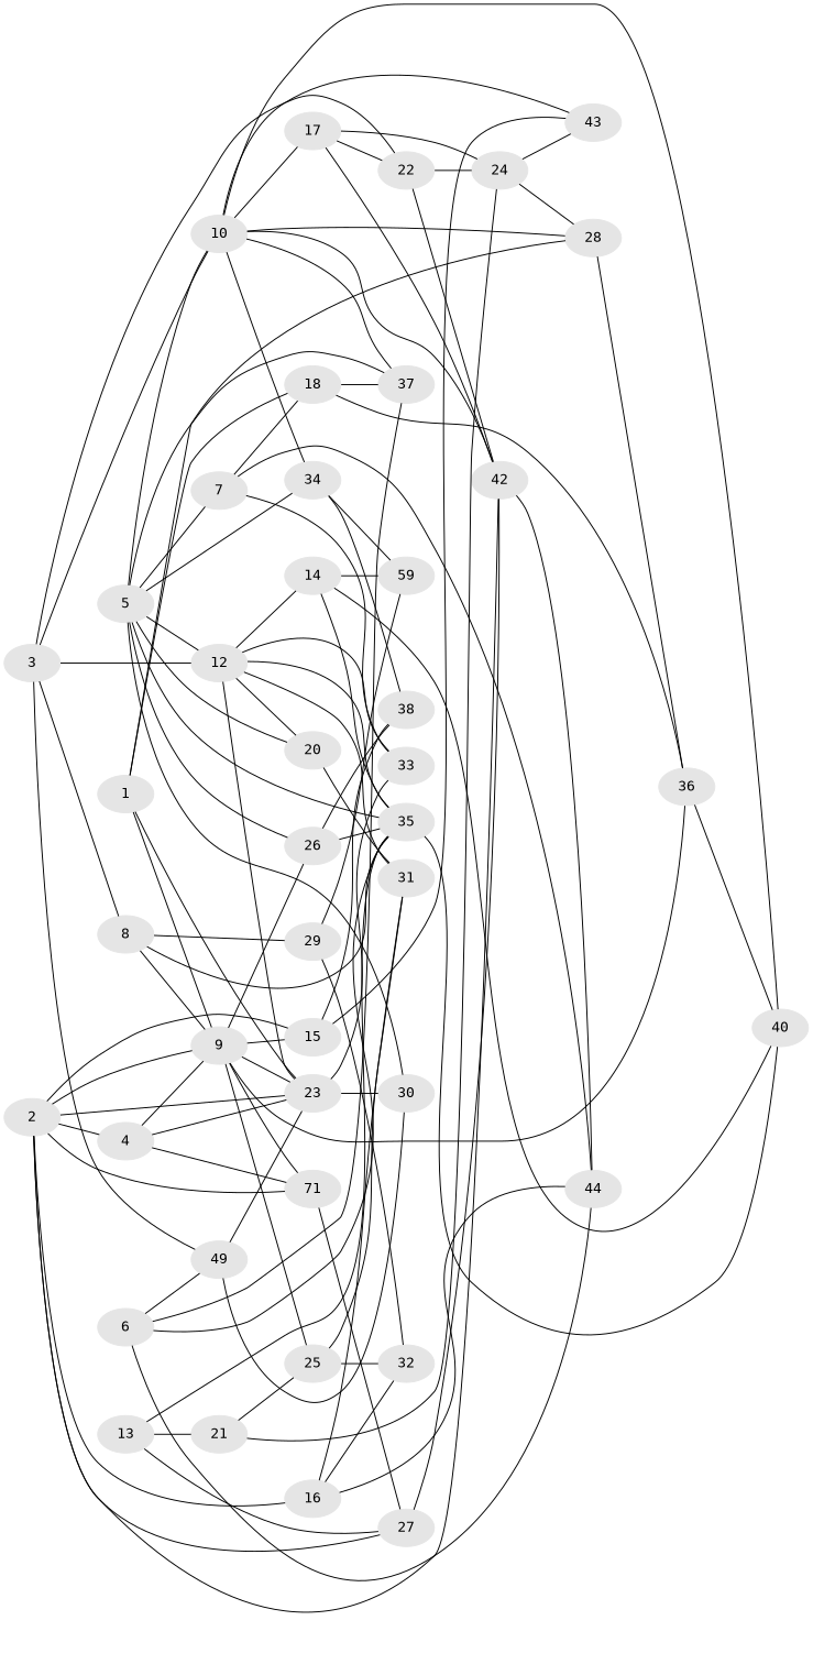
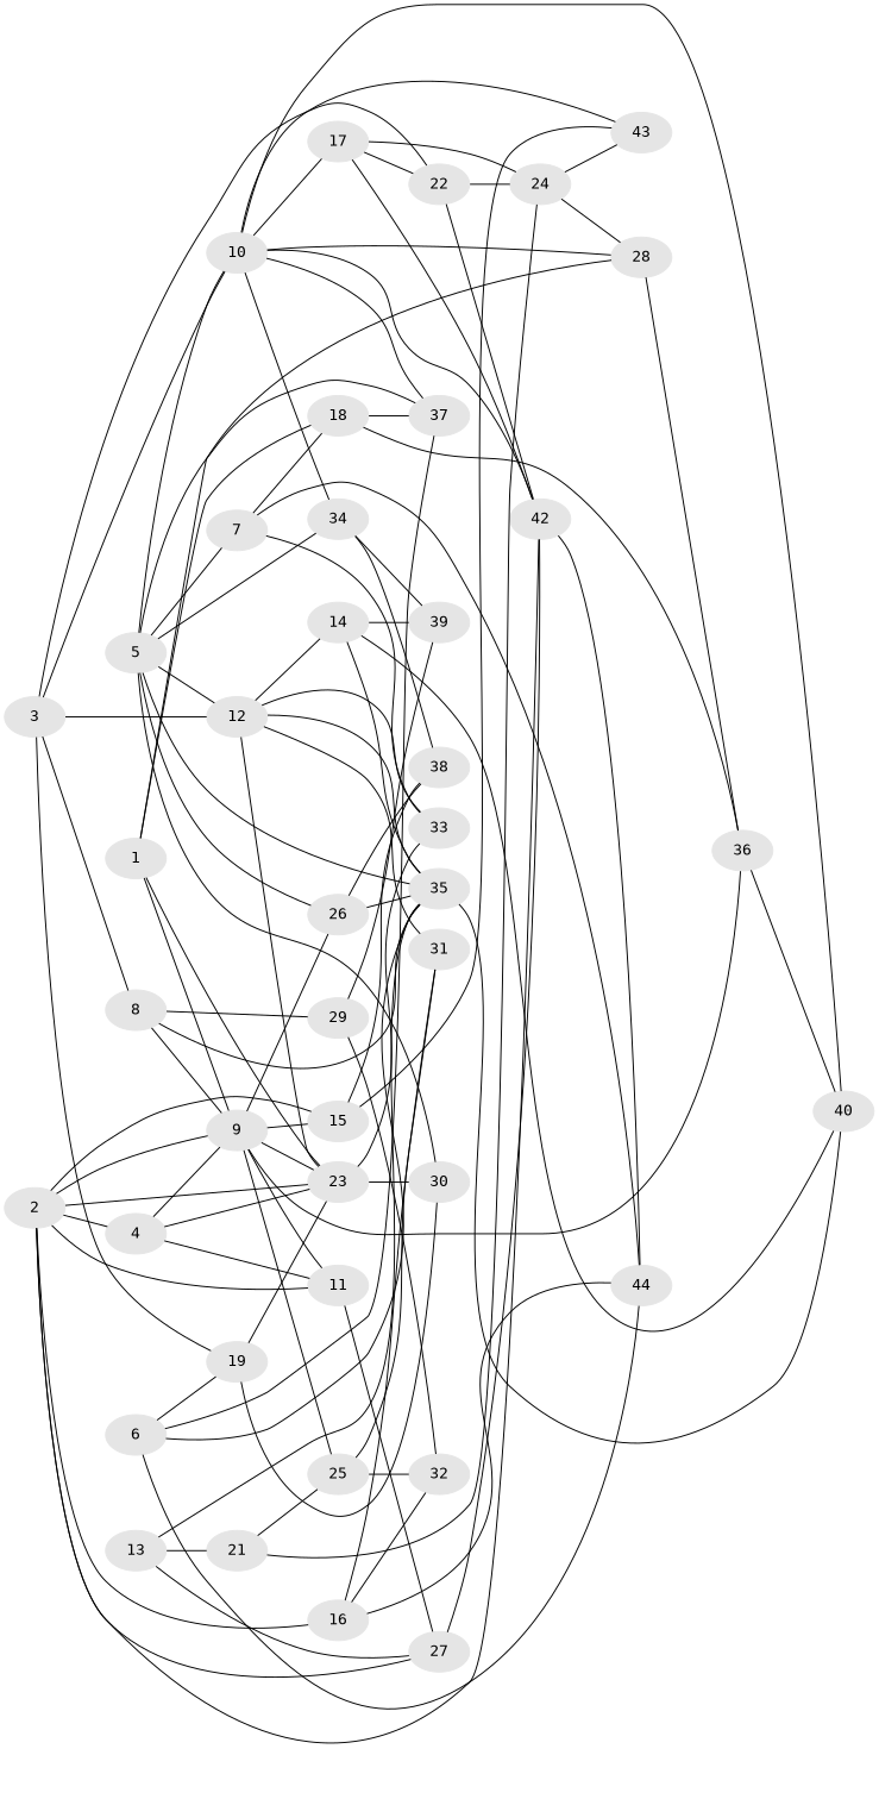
  graph {
    fontname="DejaVu Sans Mono"
    rankdir=LR
    node [color=gray90 fontname="DejaVu Sans Mono" style=filled]
    edge [fontname="DejaVu Sans Mono" weight=1.0]
    1
    9
    18
    28
    23
    4
-   11 [label=71]
+   11
    15
    26
    25
    36
    37
    2
    16
    27
    42
    43
    38
    44
    31
    32
    30
    33
    3
    8
    10
    12
-   19 [label=49]
+   19
    22
    35
    29
    34
    17
    40
-   20
    14
    24
    5
    7
-   39 [label=59]
+   39
    6
    13
    21
    1 -- 9
    1 -- 18
    1 -- 28
    1 -- 23
    9 -- 23
    9 -- 11
    9 -- 15
    9 -- 26
    9 -- 25
    9 -- 36
    18 -- 36
    18 -- 37
    28 -- 36
    23 -- 30
    23 -- 33
    4 -- 9
    4 -- 23 [weight=2.0]
    4 -- 11
    11 -- 27
    15 -- 43
    15 -- 38
    26 -- 38
    26 -- 35
    25 -- 31
    25 -- 32
    36 -- 40
    2 -- 9
    2 -- 23 [weight=3.0]
    2 -- 4
    2 -- 11
    2 -- 15
    2 -- 16
    2 -- 27
    2 -- 42
    16 -- 44
    16 -- 31
    16 -- 32
    27 -- 42
    42 -- 44
    3 -- 8
    3 -- 10
    3 -- 12 [weight=3.0]
    3 -- 19
    3 -- 22
    8 -- 9
    8 -- 35
    8 -- 29
    10 -- 28
    10 -- 37
    10 -- 42
    10 -- 43
    10 -- 34
    10 -- 17
    10 -- 40
    12 -- 23
    12 -- 31
    12 -- 33
    12 -- 35
-   12 -- 20
    12 -- 14
    19 -- 23
    19 -- 30
    22 -- 42
    22 -- 24
    35 -- 40
    29 -- 32
    29 -- 39
    34 -- 38
    34 -- 39
    17 -- 42
    17 -- 22
    17 -- 24
-   20 -- 31
    14 -- 35 [weight=3.0]
    14 -- 40
    14 -- 39
    24 -- 28
    24 -- 43
    5 -- 26
    5 -- 37
    5 -- 30
    5 -- 10 [weight=2.0]
    5 -- 12
    5 -- 35
    5 -- 34
-   5 -- 20
    5 -- 7
    7 -- 18
    7 -- 44
    7 -- 33
    6 -- 37
    6 -- 44
    6 -- 19
    6 -- 35
    13 -- 27
    13 -- 35
    13 -- 21
    21 -- 25
    21 -- 24
  }
